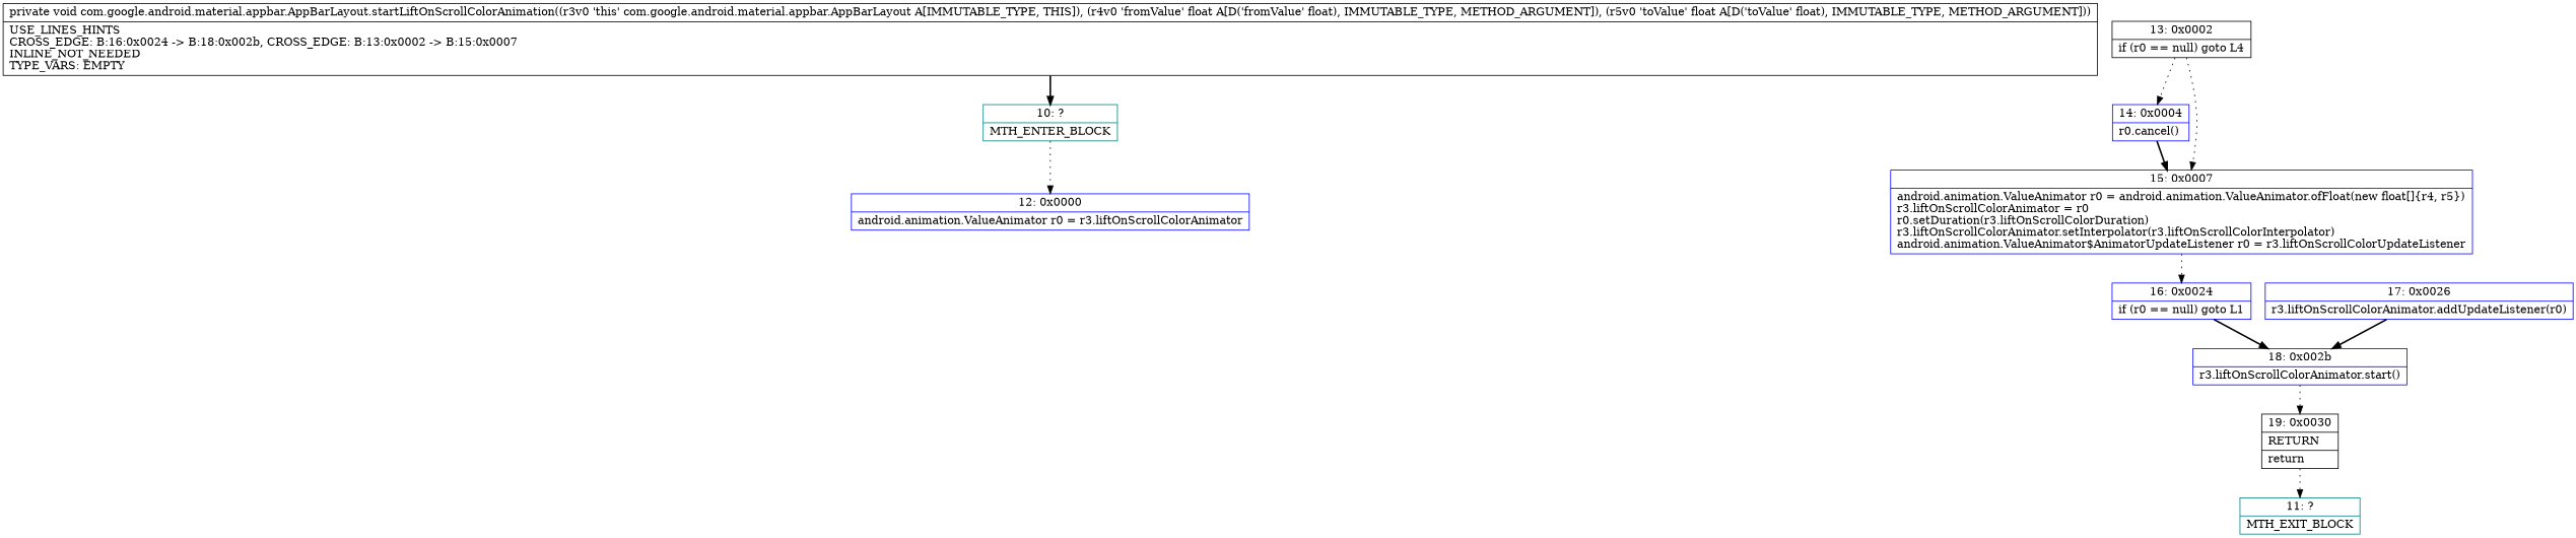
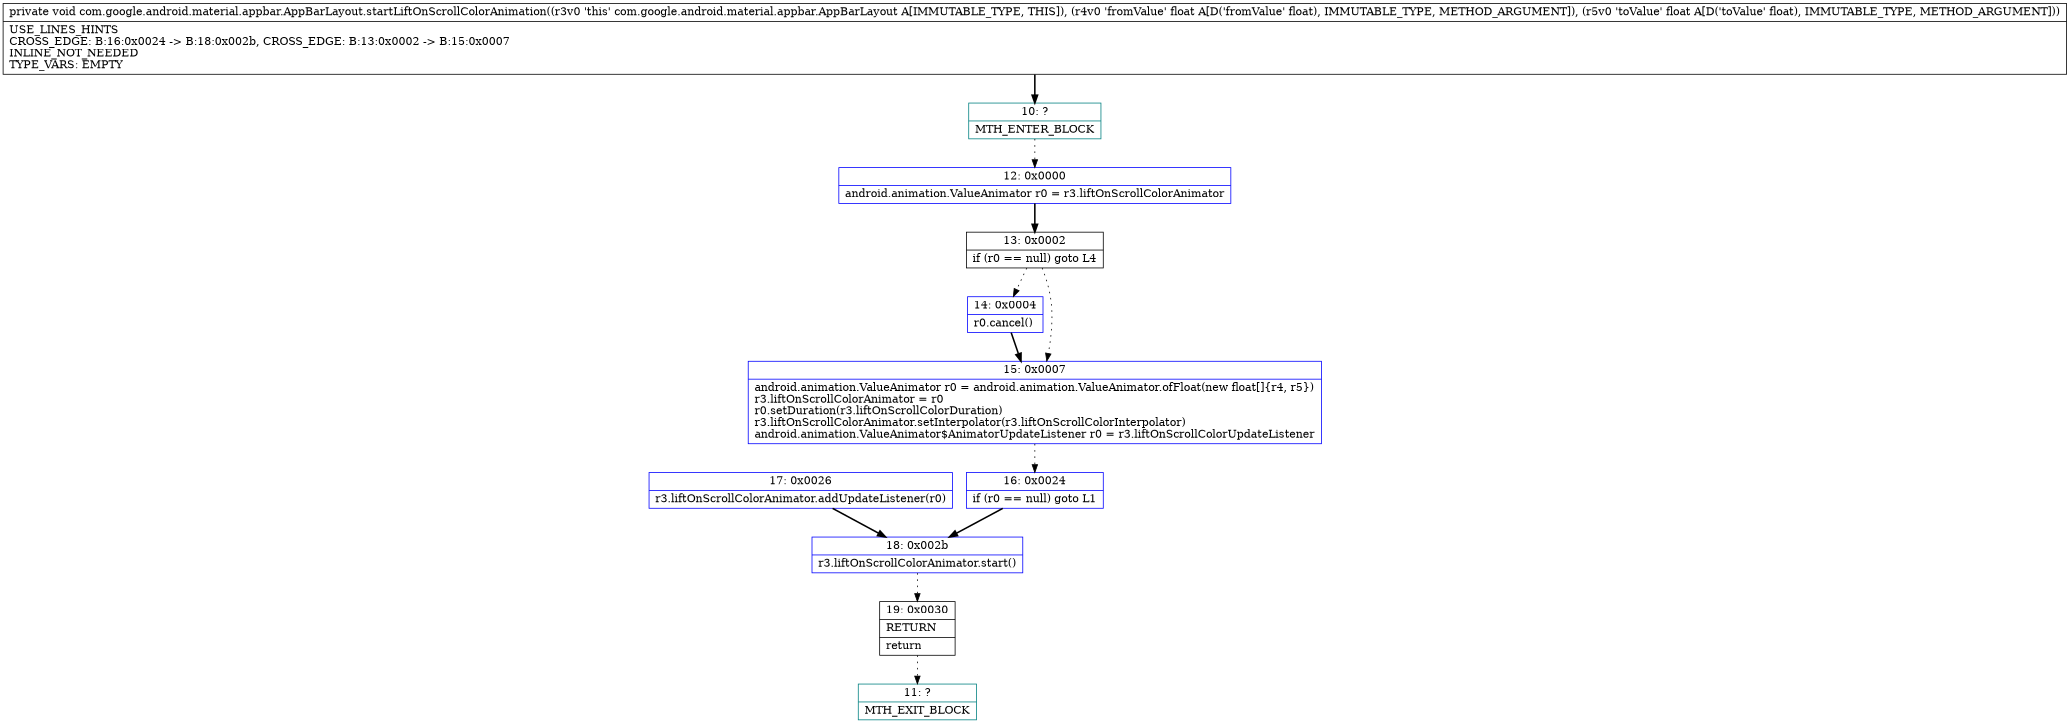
  digraph {
    node [color=blue shape=record]
    edge [style=dotted]
    n1 [color=teal label="{10\:\ ?|MTH_ENTER_BLOCK\l}"]
    n2 [label="{12\:\ 0x0000|android.animation.ValueAnimator r0 = r3.liftOnScrollColorAnimator\l}"]
    n3 [color=black label="{13\:\ 0x0002|if (r0 == null) goto L4\l}"]
    n4 [label="{14\:\ 0x0004|r0.cancel()\l}"]
    n5 [label="{15\:\ 0x0007|android.animation.ValueAnimator r0 = android.animation.ValueAnimator.ofFloat(new float[]\{r4, r5\})\lr3.liftOnScrollColorAnimator = r0\lr0.setDuration(r3.liftOnScrollColorDuration)\lr3.liftOnScrollColorAnimator.setInterpolator(r3.liftOnScrollColorInterpolator)\landroid.animation.ValueAnimator$AnimatorUpdateListener r0 = r3.liftOnScrollColorUpdateListener\l}"]
    n6 [label="{16\:\ 0x0024|if (r0 == null) goto L1\l}"]
    n7 [label="{18\:\ 0x002b|r3.liftOnScrollColorAnimator.start()\l}"]
    n8 [label="{17\:\ 0x0026|r3.liftOnScrollColorAnimator.addUpdateListener(r0)\l}"]
    n9 [color=black label="{19\:\ 0x0030|RETURN\l|return\l}"]
    n10 [color=teal label="{11\:\ ?|MTH_EXIT_BLOCK\l}"]
    n11 [color=black label="{private void com.google.android.material.appbar.AppBarLayout.startLiftOnScrollColorAnimation((r3v0 'this' com.google.android.material.appbar.AppBarLayout A[IMMUTABLE_TYPE, THIS]), (r4v0 'fromValue' float A[D('fromValue' float), IMMUTABLE_TYPE, METHOD_ARGUMENT]), (r5v0 'toValue' float A[D('toValue' float), IMMUTABLE_TYPE, METHOD_ARGUMENT]))  | USE_LINES_HINTS\lCROSS_EDGE: B:16:0x0024 \-\> B:18:0x002b, CROSS_EDGE: B:13:0x0002 \-\> B:15:0x0007\lINLINE_NOT_NEEDED\lTYPE_VARS: EMPTY\l}"]
    n1 -> n2
+   n2 -> n3 [style=bold]
    n3 -> n4
    n3 -> n5
    n4 -> n5 [style=bold]
    n5 -> n6
    n6 -> n7 [style=bold]
    n7 -> n9
    n8 -> n7 [style=bold]
    n9 -> n10
    n11 -> n1 [style=bold]
  }
